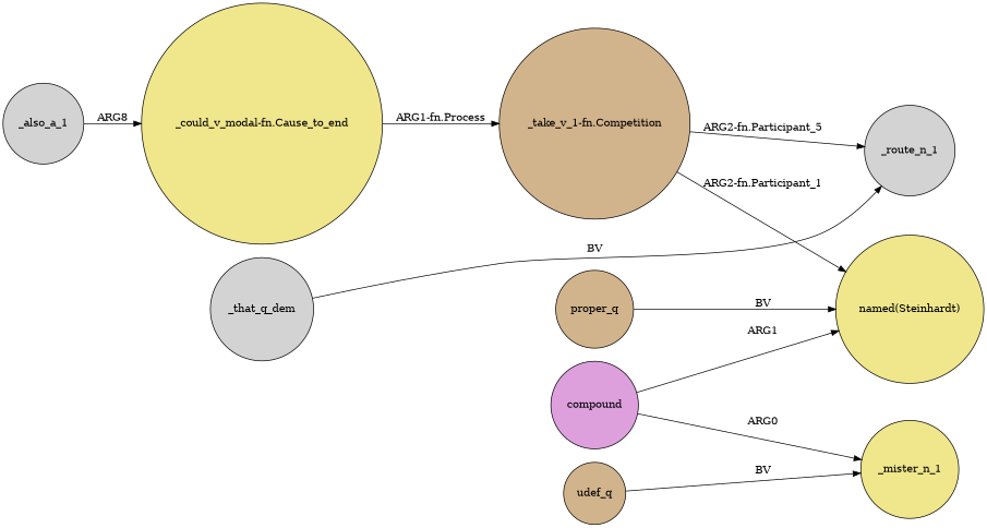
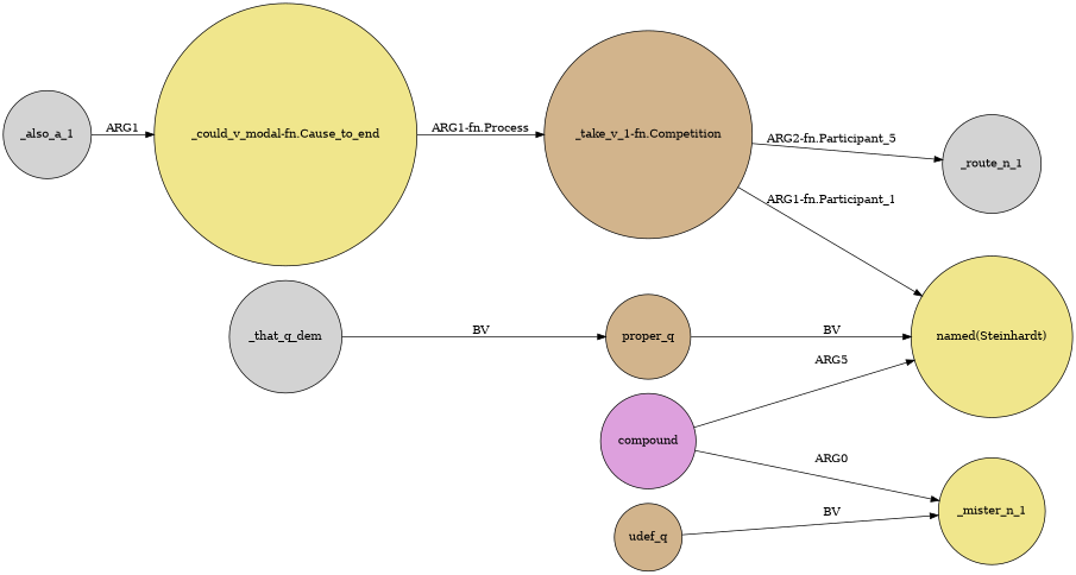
  digraph {
    rankdir=LR
    node [fillcolor=tan shape=circle style=filled]
    "_take_v_1-fn.Competition"
    "_could_v_modal-fn.Cause_to_end" [fillcolor=khaki]
    "named(Steinhardt)" [fillcolor=khaki]
    _route_n_1 [fillcolor=lightgrey]
    _also_a_1 [fillcolor=lightgrey]
    compound [fillcolor=plum]
    _mister_n_1 [fillcolor=khaki]
    udef_q
    _that_q_dem [fillcolor=lightgrey]
    proper_q
-   "_take_v_1-fn.Competition" -> "named(Steinhardt)" [label="ARG2-fn.Participant_1"]
+   "_take_v_1-fn.Competition" -> "named(Steinhardt)" [label="ARG1-fn.Participant_1"]
    "_take_v_1-fn.Competition" -> _route_n_1 [label="ARG2-fn.Participant_5"]
    "_could_v_modal-fn.Cause_to_end" -> "_take_v_1-fn.Competition" [label="ARG1-fn.Process"]
-   _also_a_1 -> "_could_v_modal-fn.Cause_to_end" [label=ARG8]
-   compound -> "named(Steinhardt)" [label=ARG1]
+   _also_a_1 -> "_could_v_modal-fn.Cause_to_end" [label=ARG1]
+   compound -> "named(Steinhardt)" [label=ARG5]
    compound -> _mister_n_1 [label=ARG0]
    udef_q -> _mister_n_1 [label=BV]
-   _that_q_dem -> _route_n_1 [label=BV]
+   _that_q_dem -> proper_q [label=BV]
    proper_q -> "named(Steinhardt)" [label=BV]
  }
